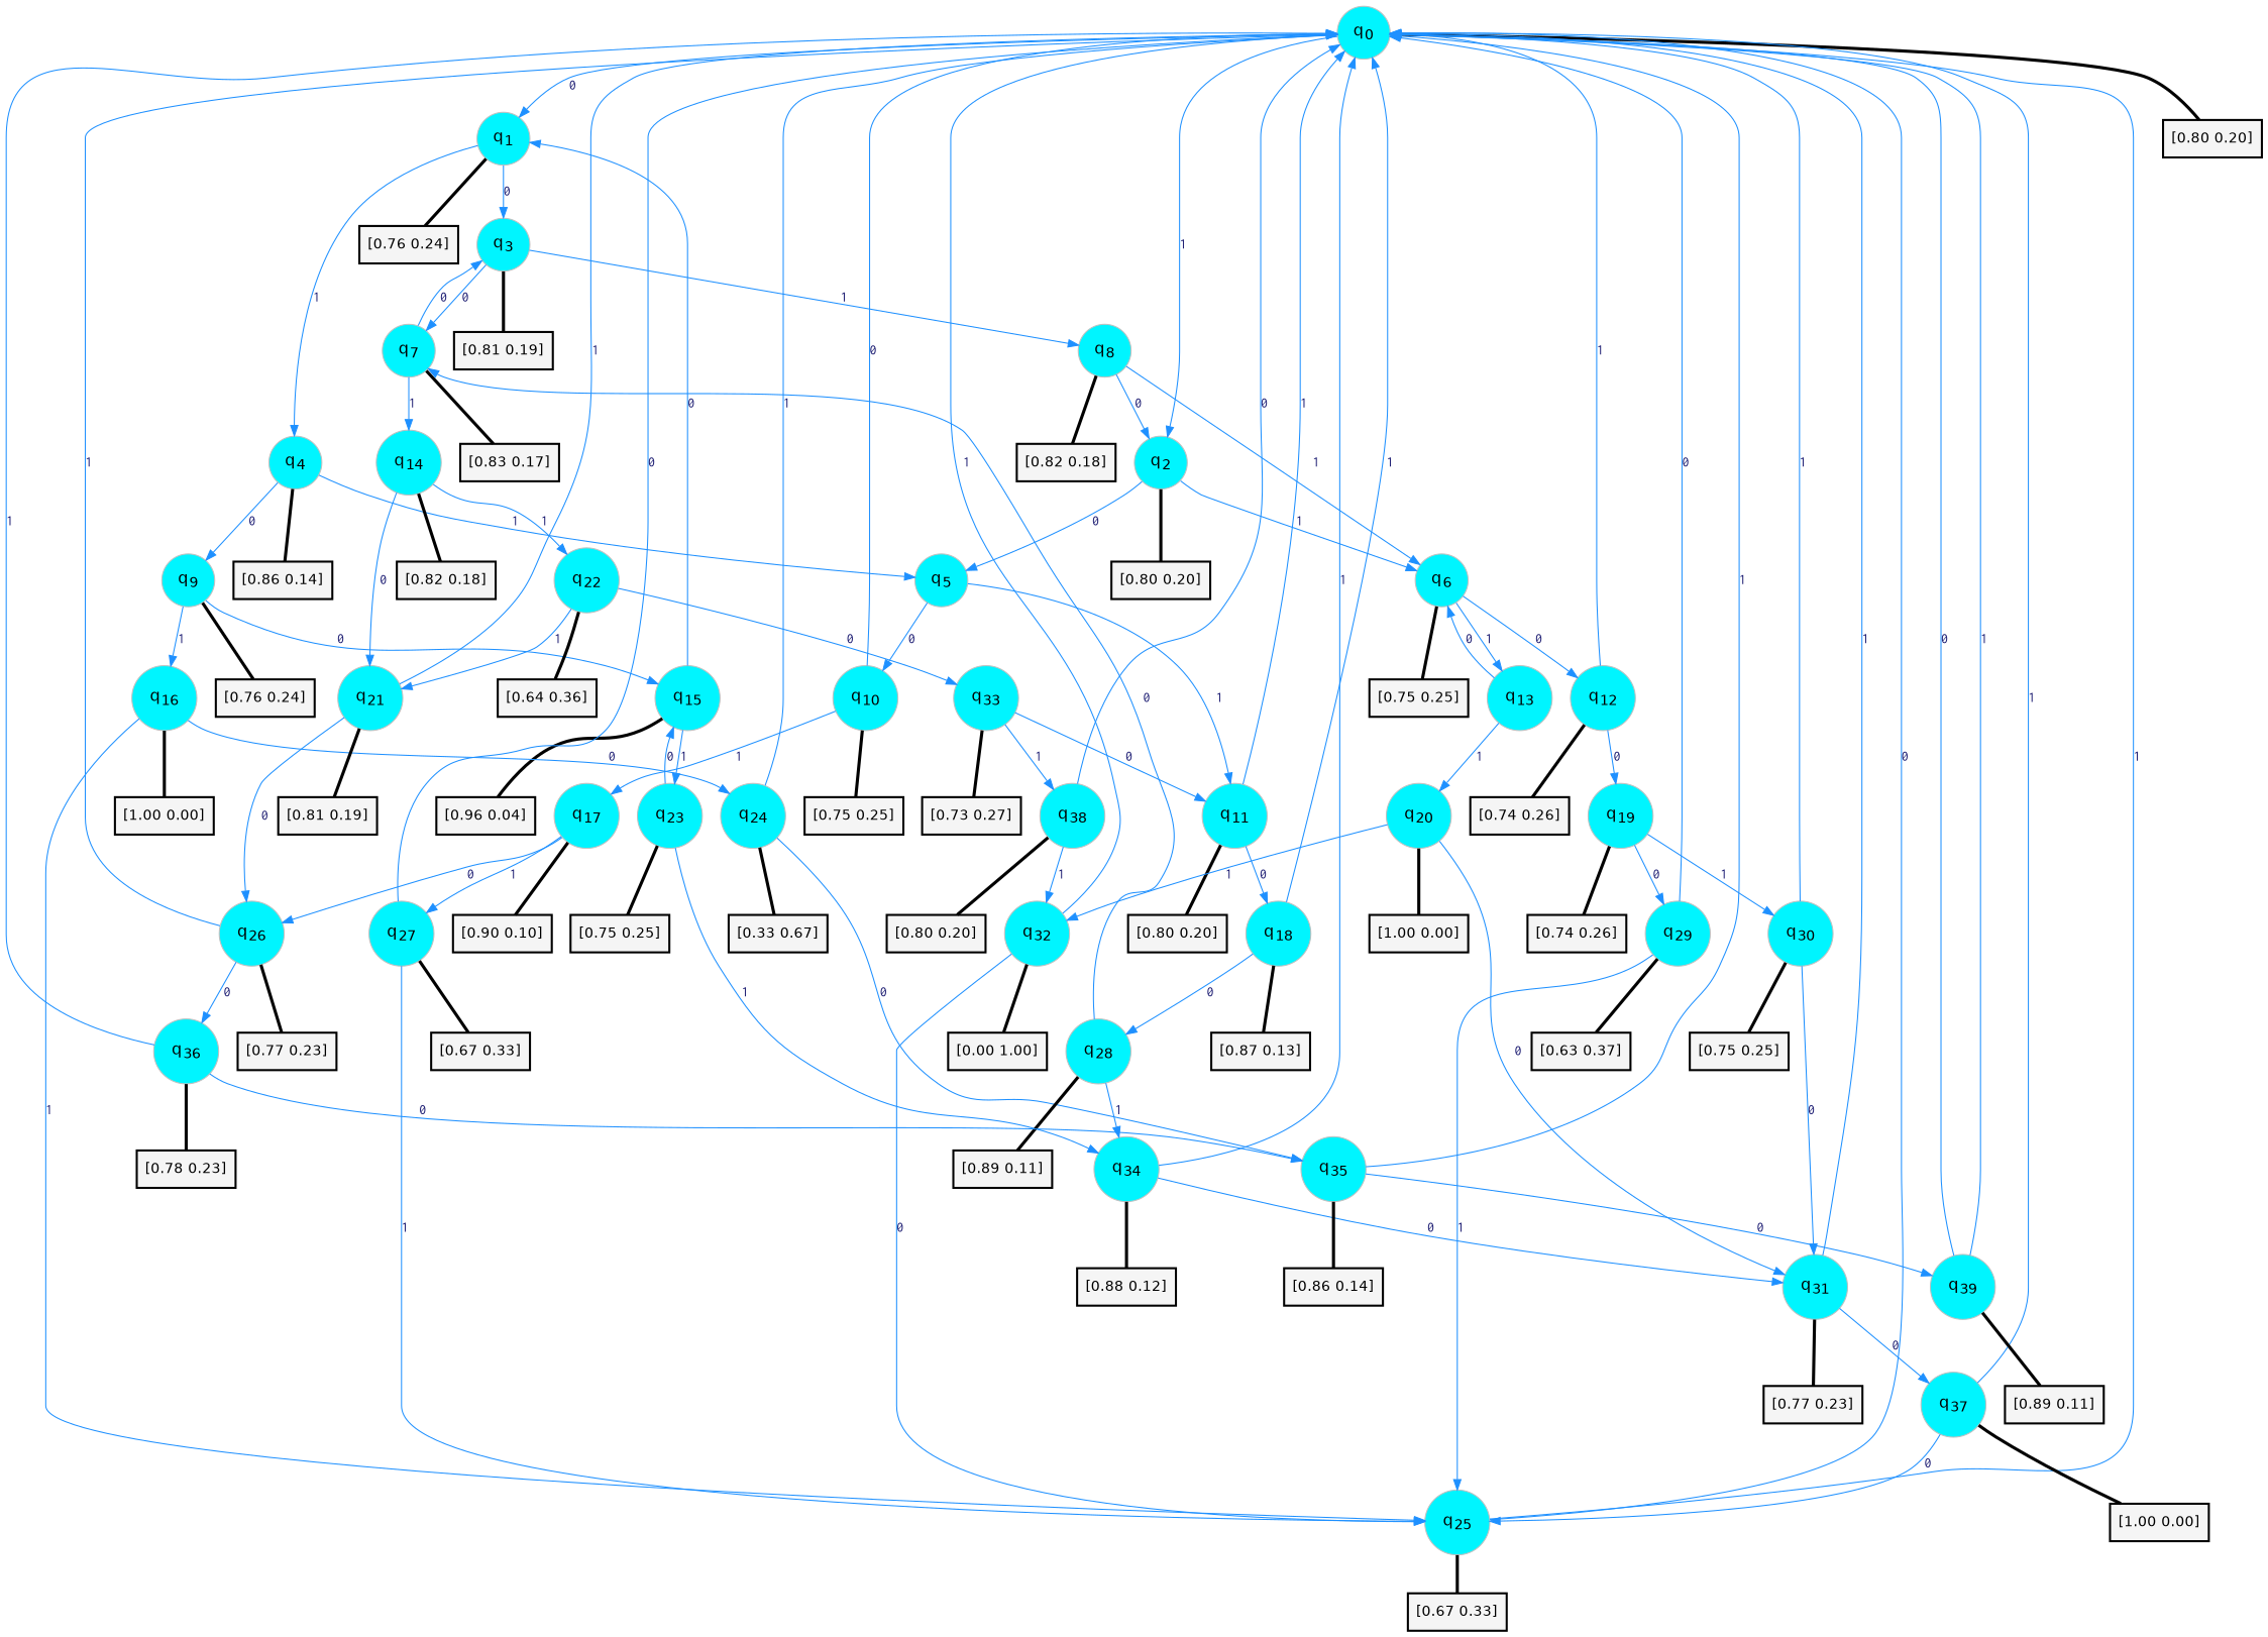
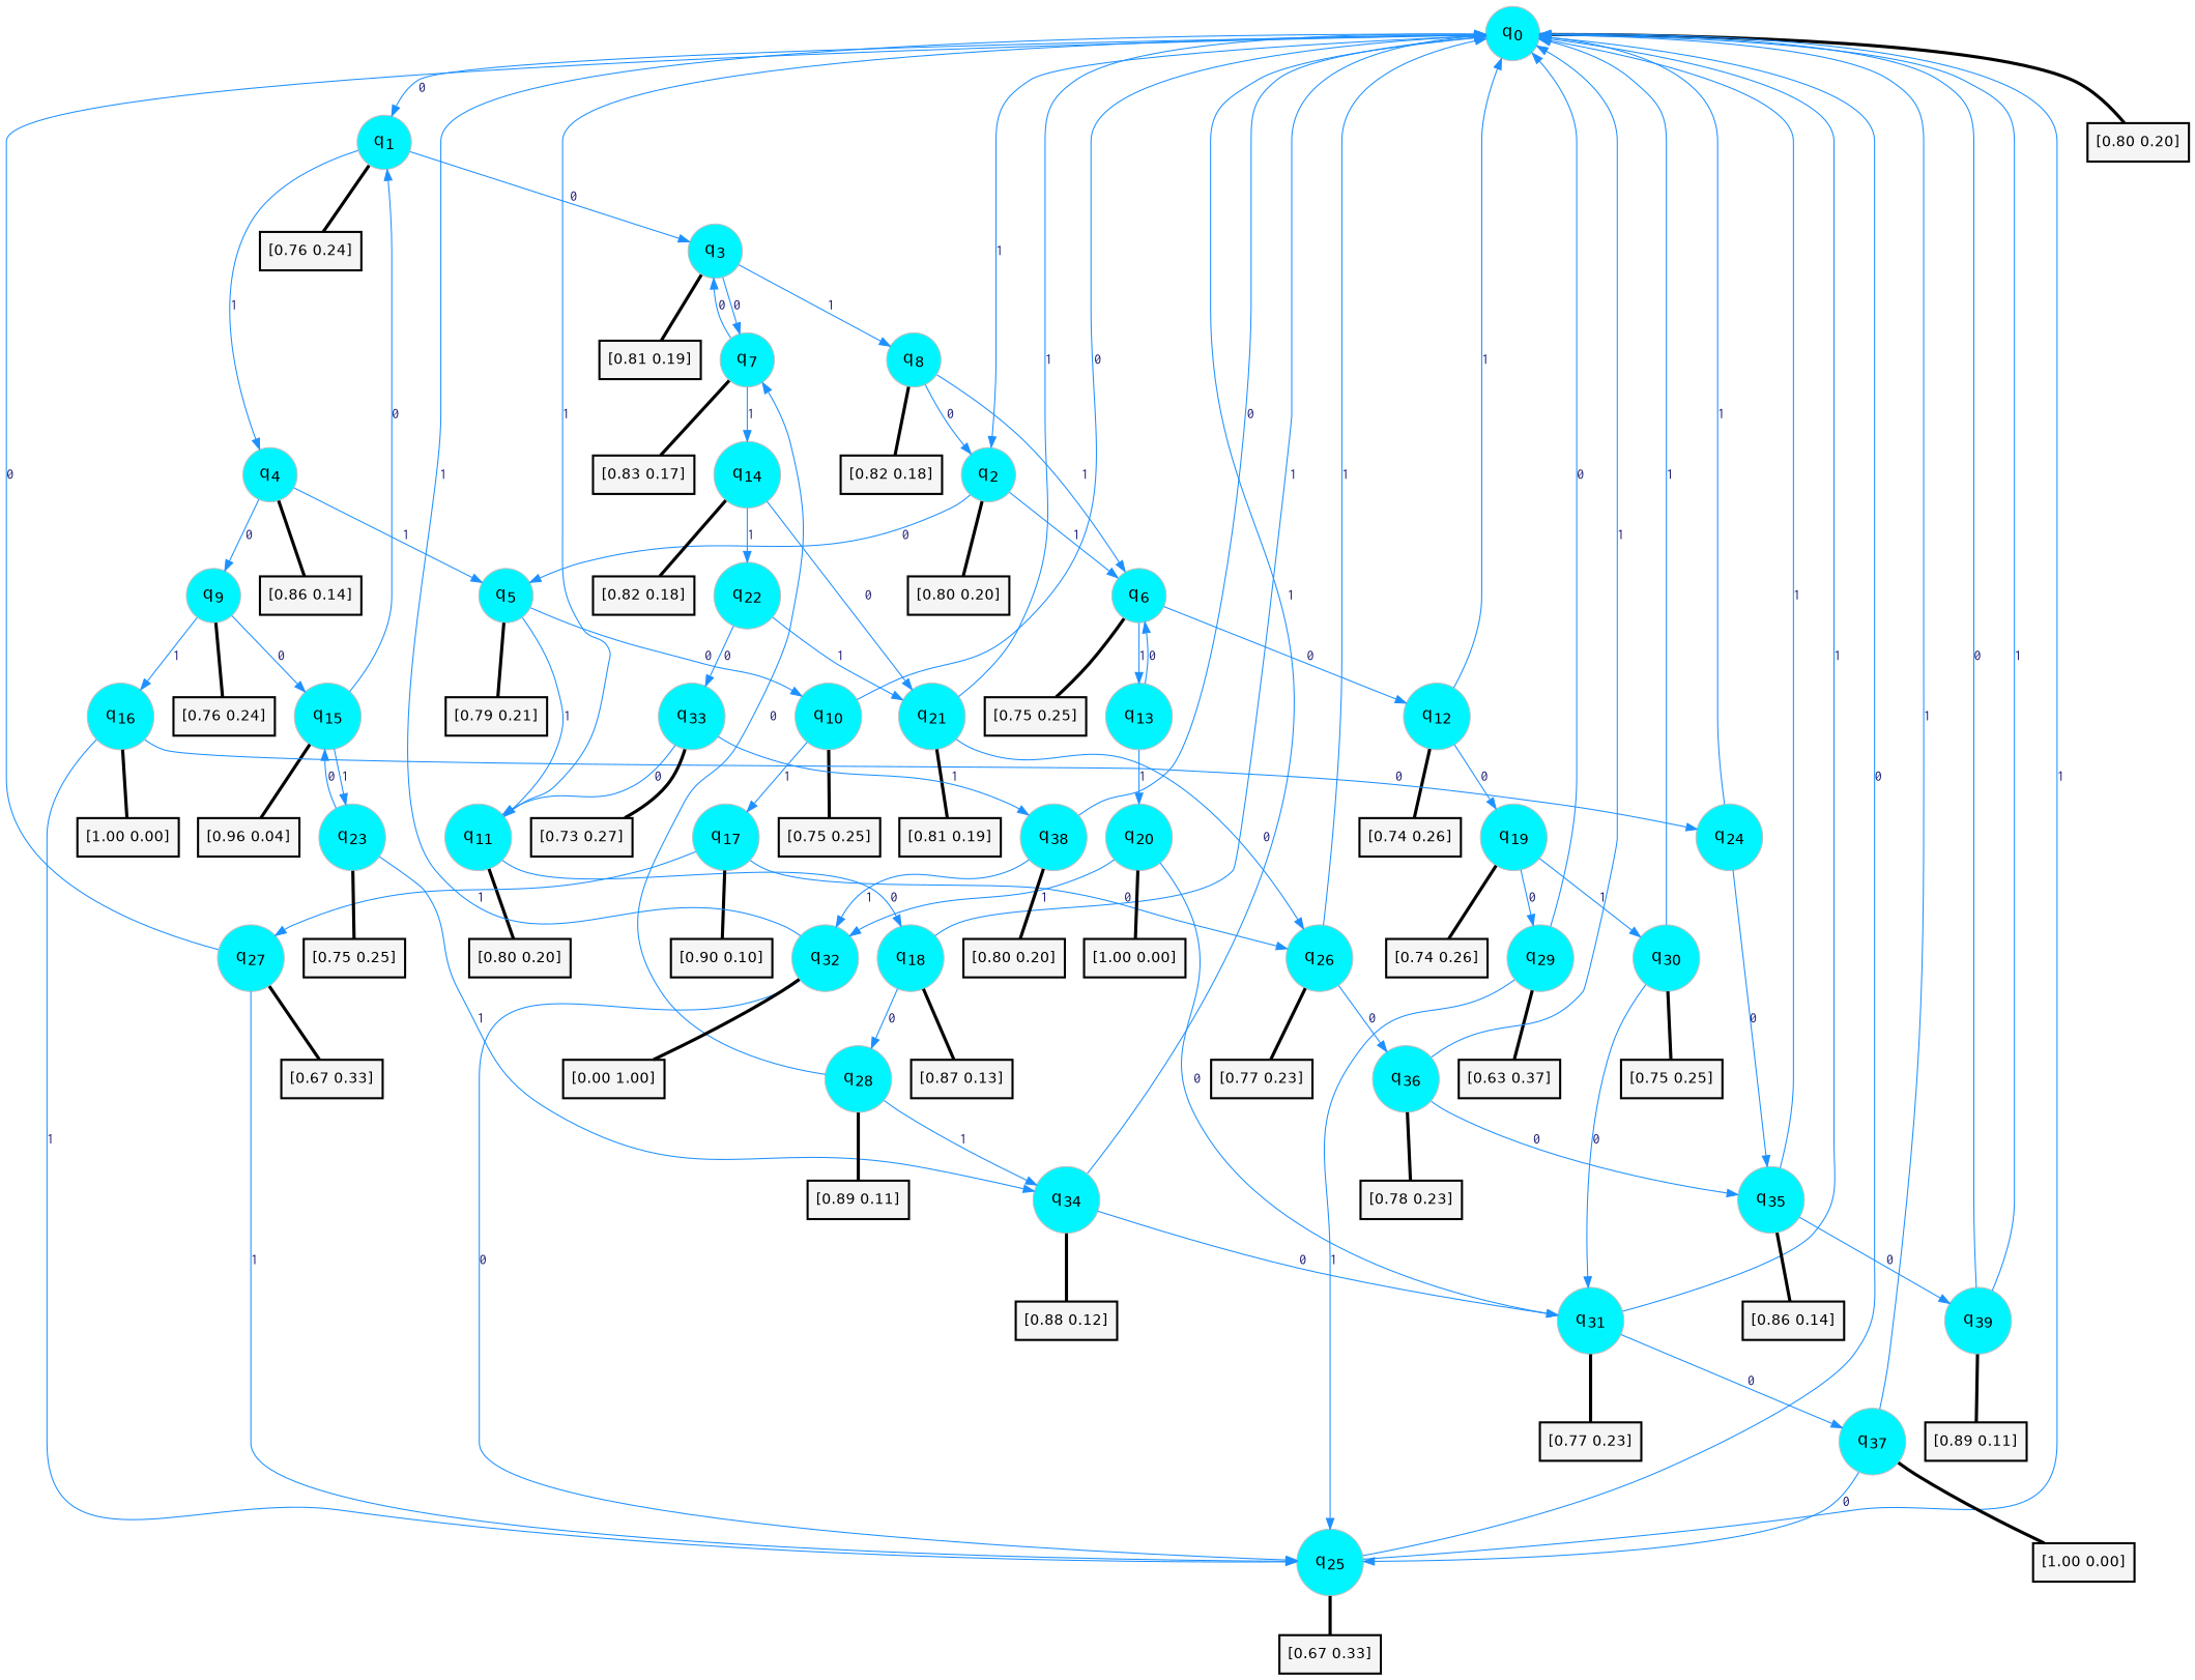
  digraph {
    rankdir=TD
    node [color=gray fillcolor=turquoise1 fontcolor=black fontname=Helvetica fontsize=16 fontweight=bold shape=circle style=filled]
    edge [arrowsize=1 color=dodgerblue1 fontcolor=midnightblue fontname=courier fontweight=bold penwidth=1 style=solid weight=20]
    n1 [label=<q<SUB>0</SUB>>]
    n2 [label=<q<SUB>1</SUB>>]
    n3 [label=<q<SUB>2</SUB>>]
    n4 [color=black fillcolor=whitesmoke fontsize=14 label="[0.80 0.20]" penwidth=2 shape=box]
    n5 [label=<q<SUB>3</SUB>>]
    n6 [label=<q<SUB>4</SUB>>]
    n7 [color=black fillcolor=whitesmoke fontsize=14 label="[0.76 0.24]" penwidth=2 shape=box]
    n8 [label=<q<SUB>5</SUB>>]
    n9 [label=<q<SUB>6</SUB>>]
    n10 [color=black fillcolor=whitesmoke fontsize=14 label="[0.80 0.20]" penwidth=2 shape=box]
    n11 [label=<q<SUB>7</SUB>>]
    n12 [label=<q<SUB>8</SUB>>]
    n13 [color=black fillcolor=whitesmoke fontsize=14 label="[0.81 0.19]" penwidth=2 shape=box]
    n14 [label=<q<SUB>9</SUB>>]
    n15 [color=black fillcolor=whitesmoke fontsize=14 label="[0.86 0.14]" penwidth=2 shape=box]
    n16 [label=<q<SUB>10</SUB>>]
    n17 [label=<q<SUB>11</SUB>>]
+   n18 [color=black fillcolor=whitesmoke fontsize=14 label="[0.79 0.21]" penwidth=2 shape=box]
    n19 [label=<q<SUB>12</SUB>>]
    n20 [label=<q<SUB>13</SUB>>]
    n21 [color=black fillcolor=whitesmoke fontsize=14 label="[0.75 0.25]" penwidth=2 shape=box]
    n22 [label=<q<SUB>14</SUB>>]
    n23 [color=black fillcolor=whitesmoke fontsize=14 label="[0.83 0.17]" penwidth=2 shape=box]
    n24 [color=black fillcolor=whitesmoke fontsize=14 label="[0.82 0.18]" penwidth=2 shape=box]
    n25 [label=<q<SUB>15</SUB>>]
    n26 [label=<q<SUB>16</SUB>>]
    n27 [color=black fillcolor=whitesmoke fontsize=14 label="[0.76 0.24]" penwidth=2 shape=box]
    n28 [label=<q<SUB>17</SUB>>]
    n29 [color=black fillcolor=whitesmoke fontsize=14 label="[0.75 0.25]" penwidth=2 shape=box]
    n30 [label=<q<SUB>18</SUB>>]
    n31 [color=black fillcolor=whitesmoke fontsize=14 label="[0.80 0.20]" penwidth=2 shape=box]
    n32 [label=<q<SUB>19</SUB>>]
    n33 [color=black fillcolor=whitesmoke fontsize=14 label="[0.74 0.26]" penwidth=2 shape=box]
    n34 [label=<q<SUB>20</SUB>>]
    n35 [label=<q<SUB>21</SUB>>]
    n36 [label=<q<SUB>22</SUB>>]
    n37 [color=black fillcolor=whitesmoke fontsize=14 label="[0.82 0.18]" penwidth=2 shape=box]
    n38 [label=<q<SUB>23</SUB>>]
    n39 [color=black fillcolor=whitesmoke fontsize=14 label="[0.96 0.04]" penwidth=2 shape=box]
    n40 [label=<q<SUB>24</SUB>>]
    n41 [label=<q<SUB>25</SUB>>]
    n42 [color=black fillcolor=whitesmoke fontsize=14 label="[1.00 0.00]" penwidth=2 shape=box]
    n43 [label=<q<SUB>26</SUB>>]
    n44 [label=<q<SUB>27</SUB>>]
    n45 [color=black fillcolor=whitesmoke fontsize=14 label="[0.90 0.10]" penwidth=2 shape=box]
    n46 [label=<q<SUB>28</SUB>>]
    n47 [color=black fillcolor=whitesmoke fontsize=14 label="[0.87 0.13]" penwidth=2 shape=box]
    n48 [label=<q<SUB>29</SUB>>]
    n49 [label=<q<SUB>30</SUB>>]
    n50 [color=black fillcolor=whitesmoke fontsize=14 label="[0.74 0.26]" penwidth=2 shape=box]
    n51 [label=<q<SUB>31</SUB>>]
    n52 [label=<q<SUB>32</SUB>>]
    n53 [color=black fillcolor=whitesmoke fontsize=14 label="[1.00 0.00]" penwidth=2 shape=box]
    n54 [color=black fillcolor=whitesmoke fontsize=14 label="[0.81 0.19]" penwidth=2 shape=box]
    n55 [label=<q<SUB>33</SUB>>]
-   n56 [color=black fillcolor=whitesmoke fontsize=14 label="[0.64 0.36]" penwidth=2 shape=box]
    n57 [label=<q<SUB>34</SUB>>]
    n58 [color=black fillcolor=whitesmoke fontsize=14 label="[0.75 0.25]" penwidth=2 shape=box]
    n59 [label=<q<SUB>35</SUB>>]
-   n60 [color=black fillcolor=whitesmoke fontsize=14 label="[0.33 0.67]" penwidth=2 shape=box]
    n61 [color=black fillcolor=whitesmoke fontsize=14 label="[0.67 0.33]" penwidth=2 shape=box]
    n62 [label=<q<SUB>36</SUB>>]
    n63 [color=black fillcolor=whitesmoke fontsize=14 label="[0.77 0.23]" penwidth=2 shape=box]
    n64 [color=black fillcolor=whitesmoke fontsize=14 label="[0.67 0.33]" penwidth=2 shape=box]
    n65 [color=black fillcolor=whitesmoke fontsize=14 label="[0.89 0.11]" penwidth=2 shape=box]
    n66 [color=black fillcolor=whitesmoke fontsize=14 label="[0.63 0.37]" penwidth=2 shape=box]
    n67 [color=black fillcolor=whitesmoke fontsize=14 label="[0.75 0.25]" penwidth=2 shape=box]
    n68 [label=<q<SUB>37</SUB>>]
    n69 [color=black fillcolor=whitesmoke fontsize=14 label="[0.77 0.23]" penwidth=2 shape=box]
    n70 [color=black fillcolor=whitesmoke fontsize=14 label="[0.00 1.00]" penwidth=2 shape=box]
    n71 [label=<q<SUB>38</SUB>>]
    n72 [color=black fillcolor=whitesmoke fontsize=14 label="[0.73 0.27]" penwidth=2 shape=box]
    n73 [color=black fillcolor=whitesmoke fontsize=14 label="[0.88 0.12]" penwidth=2 shape=box]
    n74 [label=<q<SUB>39</SUB>>]
    n75 [color=black fillcolor=whitesmoke fontsize=14 label="[0.86 0.14]" penwidth=2 shape=box]
    n76 [color=black fillcolor=whitesmoke fontsize=14 label="[0.78 0.23]" penwidth=2 shape=box]
    n77 [color=black fillcolor=whitesmoke fontsize=14 label="[1.00 0.00]" penwidth=2 shape=box]
    n78 [color=black fillcolor=whitesmoke fontsize=14 label="[0.80 0.20]" penwidth=2 shape=box]
    n79 [color=black fillcolor=whitesmoke fontsize=14 label="[0.89 0.11]" penwidth=2 shape=box]
    n1 -> n2 [label=0]
    n1 -> n3 [label=1]
    n1 -> n4 [arrowhead=none color=black penwidth=3]
    n2 -> n5 [label=0]
    n2 -> n6 [label=1]
    n2 -> n7 [arrowhead=none color=black penwidth=3]
    n3 -> n8 [label=0]
    n3 -> n9 [label=1]
    n3 -> n10 [arrowhead=none color=black penwidth=3]
    n5 -> n11 [label=0]
    n5 -> n12 [label=1]
    n5 -> n13 [arrowhead=none color=black penwidth=3]
    n6 -> n8 [label=1]
    n6 -> n14 [label=0]
    n6 -> n15 [arrowhead=none color=black penwidth=3]
    n8 -> n16 [label=0]
    n8 -> n17 [label=1]
+   n8 -> n18 [arrowhead=none color=black penwidth=3]
    n9 -> n19 [label=0]
    n9 -> n20 [label=1]
    n9 -> n21 [arrowhead=none color=black penwidth=3]
    n11 -> n5 [label=0]
    n11 -> n22 [label=1]
    n11 -> n23 [arrowhead=none color=black penwidth=3]
    n12 -> n3 [label=0]
    n12 -> n9 [label=1]
    n12 -> n24 [arrowhead=none color=black penwidth=3]
    n14 -> n25 [label=0]
    n14 -> n26 [label=1]
    n14 -> n27 [arrowhead=none color=black penwidth=3]
    n16 -> n1 [label=0]
    n16 -> n28 [label=1]
    n16 -> n29 [arrowhead=none color=black penwidth=3]
    n17 -> n1 [label=1]
    n17 -> n30 [label=0]
    n17 -> n31 [arrowhead=none color=black penwidth=3]
    n19 -> n1 [label=1]
    n19 -> n32 [label=0]
    n19 -> n33 [arrowhead=none color=black penwidth=3]
    n20 -> n9 [label=0]
    n20 -> n34 [label=1]
    n22 -> n35 [label=0]
    n22 -> n36 [label=1]
    n22 -> n37 [arrowhead=none color=black penwidth=3]
    n25 -> n2 [label=0]
    n25 -> n38 [label=1]
    n25 -> n39 [arrowhead=none color=black penwidth=3]
    n26 -> n40 [label=0]
    n26 -> n41 [label=1]
    n26 -> n42 [arrowhead=none color=black penwidth=3]
    n28 -> n43 [label=0]
    n28 -> n44 [label=1]
    n28 -> n45 [arrowhead=none color=black penwidth=3]
    n30 -> n1 [label=1]
    n30 -> n46 [label=0]
    n30 -> n47 [arrowhead=none color=black penwidth=3]
    n32 -> n48 [label=0]
    n32 -> n49 [label=1]
    n32 -> n50 [arrowhead=none color=black penwidth=3]
    n34 -> n51 [label=0]
    n34 -> n52 [label=1]
    n34 -> n53 [arrowhead=none color=black penwidth=3]
    n35 -> n1 [label=1]
    n35 -> n43 [label=0]
    n35 -> n54 [arrowhead=none color=black penwidth=3]
    n36 -> n35 [label=1]
    n36 -> n55 [label=0]
-   n36 -> n56 [arrowhead=none color=black penwidth=3]
    n38 -> n25 [label=0]
    n38 -> n57 [label=1]
    n38 -> n58 [arrowhead=none color=black penwidth=3]
    n40 -> n1 [label=1]
    n40 -> n59 [label=0]
-   n40 -> n60 [arrowhead=none color=black penwidth=3]
    n41 -> n1 [label=0]
    n41 -> n1 [label=1]
    n41 -> n61 [arrowhead=none color=black penwidth=3]
    n43 -> n1 [label=1]
    n43 -> n62 [label=0]
    n43 -> n63 [arrowhead=none color=black penwidth=3]
    n44 -> n1 [label=0]
    n44 -> n41 [label=1]
    n44 -> n64 [arrowhead=none color=black penwidth=3]
    n46 -> n11 [label=0]
    n46 -> n57 [label=1]
    n46 -> n65 [arrowhead=none color=black penwidth=3]
    n48 -> n1 [label=0]
    n48 -> n41 [label=1]
    n48 -> n66 [arrowhead=none color=black penwidth=3]
    n49 -> n1 [label=1]
    n49 -> n51 [label=0]
    n49 -> n67 [arrowhead=none color=black penwidth=3]
    n51 -> n1 [label=1]
    n51 -> n68 [label=0]
    n51 -> n69 [arrowhead=none color=black penwidth=3]
    n52 -> n1 [label=1]
    n52 -> n41 [label=0]
    n52 -> n70 [arrowhead=none color=black penwidth=3]
    n55 -> n17 [label=0]
    n55 -> n71 [label=1]
    n55 -> n72 [arrowhead=none color=black penwidth=3]
    n57 -> n1 [label=1]
    n57 -> n51 [label=0]
    n57 -> n73 [arrowhead=none color=black penwidth=3]
    n59 -> n1 [label=1]
    n59 -> n74 [label=0]
    n59 -> n75 [arrowhead=none color=black penwidth=3]
    n62 -> n1 [label=1]
    n62 -> n59 [label=0]
    n62 -> n76 [arrowhead=none color=black penwidth=3]
    n68 -> n1 [label=1]
    n68 -> n41 [label=0]
    n68 -> n77 [arrowhead=none color=black penwidth=3]
    n71 -> n1 [label=0]
    n71 -> n52 [label=1]
    n71 -> n78 [arrowhead=none color=black penwidth=3]
    n74 -> n1 [label=0]
    n74 -> n1 [label=1]
    n74 -> n79 [arrowhead=none color=black penwidth=3]
  }
